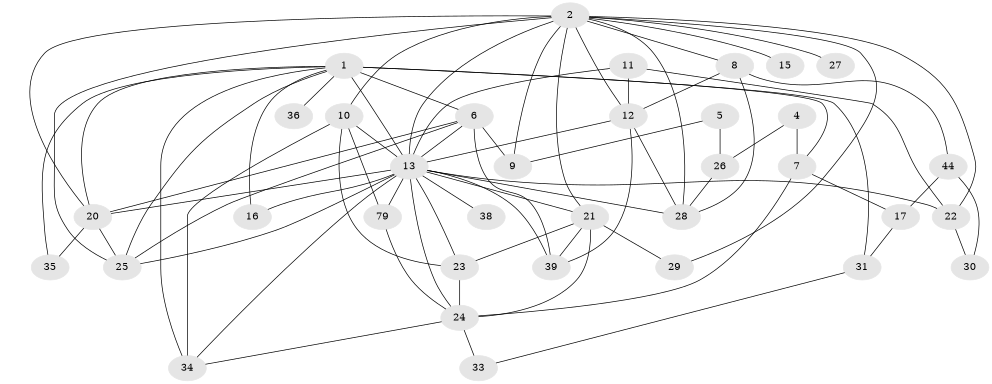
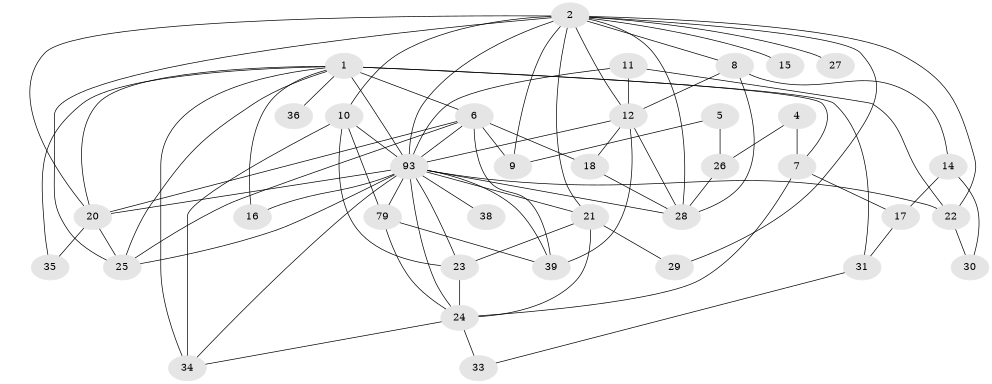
  graph {
    node [color=gray90 style=filled]
    edge [weight=1.0]
    1
    6
    7
-   13
+   13 [label=93]
    16
    20
    25
    31
    34
    35
    36
    9
+   18
    39
    17
    24
    21
    22
    28
    n20 [label=79]
    23
    38
    33
    2
    8
    10
    12
    15
    27
    29
-   14 [label=44]
+   14
    30
    4
    26
    5
    11
    1 -- 6 [weight=3.0]
    1 -- 7
    1 -- 13 [weight=4.0]
    1 -- 16
    1 -- 20
    1 -- 25
    1 -- 31
    1 -- 34
    1 -- 35
    1 -- 36
    6 -- 13 [weight=2.0]
    6 -- 20
    6 -- 25
    6 -- 9
+   6 -- 18
    6 -- 39 [weight=4.0]
    7 -- 17 [weight=2.0]
    7 -- 24
    13 -- 16
    13 -- 20
    13 -- 25 [weight=3.0]
    13 -- 34 [weight=2.0]
    13 -- 39
    13 -- 24
    13 -- 21
    13 -- 22 [weight=2.0]
    13 -- 28
    13 -- n20
    13 -- 23 [weight=2.0]
    13 -- 38
    20 -- 25
    20 -- 35
    31 -- 33
+   18 -- 28
    17 -- 31
    24 -- 34
    24 -- 33
-   21 -- 39
+   n20 -- 39
    21 -- 24
    21 -- 23
    21 -- 29
    22 -- 30
    n20 -- 24
    23 -- 24
    2 -- 13 [weight=2.0]
    2 -- 20
    2 -- 25
    2 -- 9 [weight=2.0]
    2 -- 21
    2 -- 22 [weight=2.0]
    2 -- 28 [weight=2.0]
    2 -- 8
    2 -- 10 [weight=2.0]
    2 -- 12
    2 -- 15
    2 -- 27
    2 -- 29
    8 -- 28 [weight=3.0]
    8 -- 12
    8 -- 14
    10 -- 13 [weight=3.0]
    10 -- 34 [weight=3.0]
    10 -- n20
    10 -- 23
    12 -- 13 [weight=3.0]
+   12 -- 18
    12 -- 39
    12 -- 28 [weight=4.0]
    14 -- 17
    14 -- 30
    4 -- 7
    4 -- 26
    26 -- 28 [weight=2.0]
    5 -- 9 [weight=2.0]
    5 -- 26
    11 -- 13
    11 -- 22
    11 -- 12 [weight=3.0]
  }
